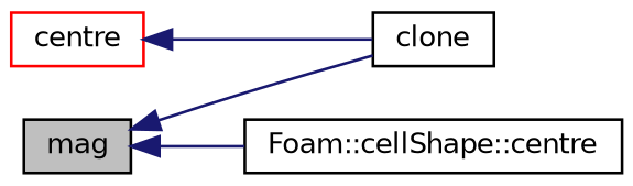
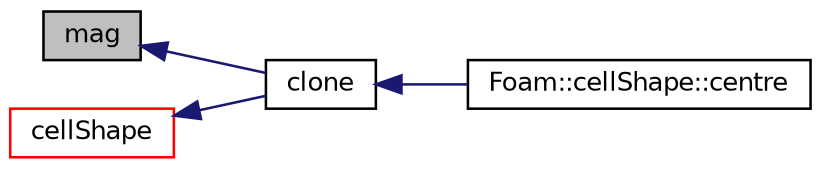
  digraph {
    rankdir=LR
    node [color=black fontname=Helvetica fontsize=10 shape=record]
    edge [color=midnightblue dir=back fontname=Helvetica fontsize=10 labelfontname=Helvetica labelfontsize=10 style=solid]
    n1 [fillcolor=grey75 fontcolor=black height=0.2 label=mag style=filled width=0.4]
    n2 [height=0.2 label=clone width=0.4]
    n3 [height=0.2 label="Foam::cellShape::centre" width=0.4]
-   n4 [color=red height=0.2 label=centre width=0.4]
+   n4 [color=red height=0.2 label=cellShape width=0.4]
    n1 -> n2
-   n1 -> n3
+   n2 -> n3
    n4 -> n2
  }
